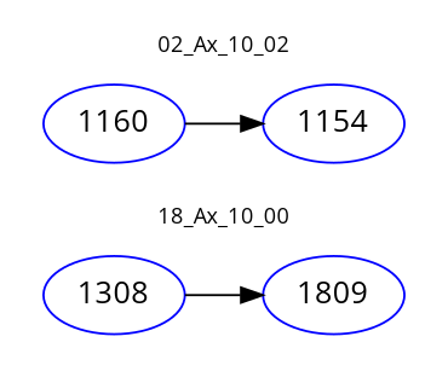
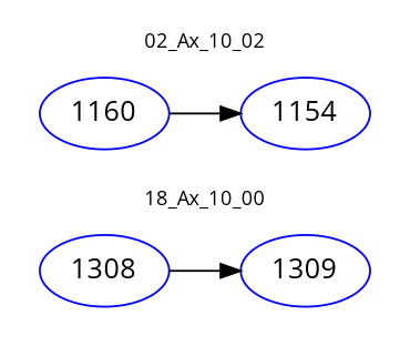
  digraph {
    fontname="Open Sans"
    rankdir=LR
    node [color=blue fontname="Open Sans"]
    edge [color=black fontname="Open Sans"]
    n1 [label=1308]
-   n2 [label=1809]
+   n2 [label=1309]
    n3 [label=1160]
    n4 [label=1154]
    subgraph cluster_1 {
      color=white
      fontsize=10
      label="18_Ax_10_00"
      n1
      n2
    }
    subgraph cluster_2 {
      color=white
      fontsize=10
      label="02_Ax_10_02"
      n3
      n4
    }
    n1 -> n2
    n3 -> n4
  }
